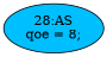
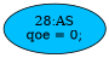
  strict digraph {
-   n1 [ast="<pyverilog.vparser.ast.Assign object at 0x7f9d4b7f5d10>" def_var="['qoe']" fillcolor=deepskyblue label="28:AS\nqoe = 8;" statements="[]" style=filled typ=Assign use_var="[]"]
+   n1 [ast="<pyverilog.vparser.ast.Assign object at 0x7f9d4b7f5d10>" def_var="['qoe']" fillcolor=deepskyblue label="28:AS\nqoe = 0;" statements="[]" style=filled typ=Assign use_var="[]"]
  }
